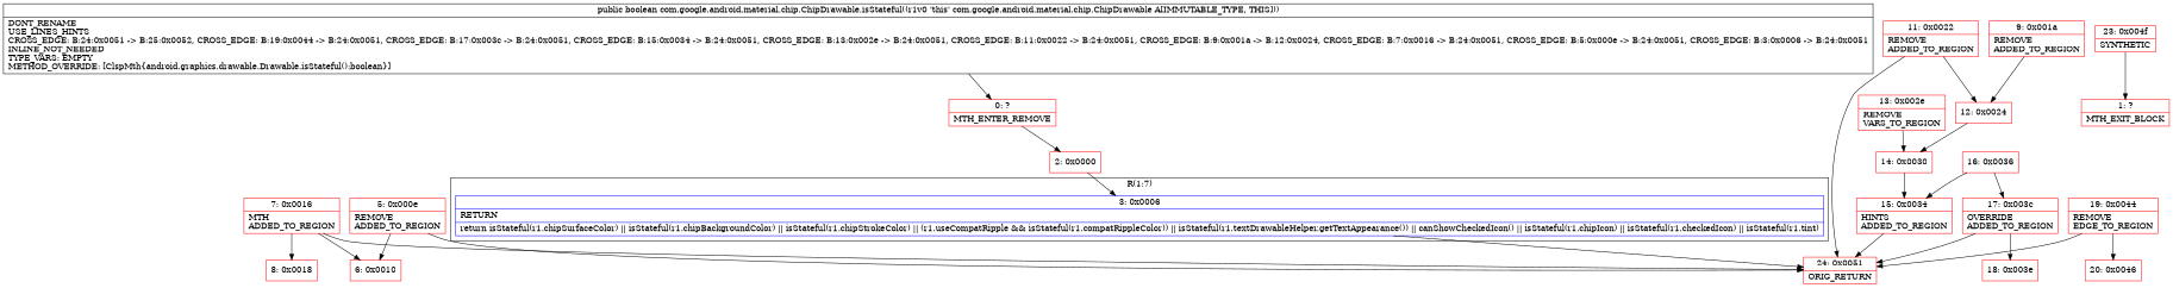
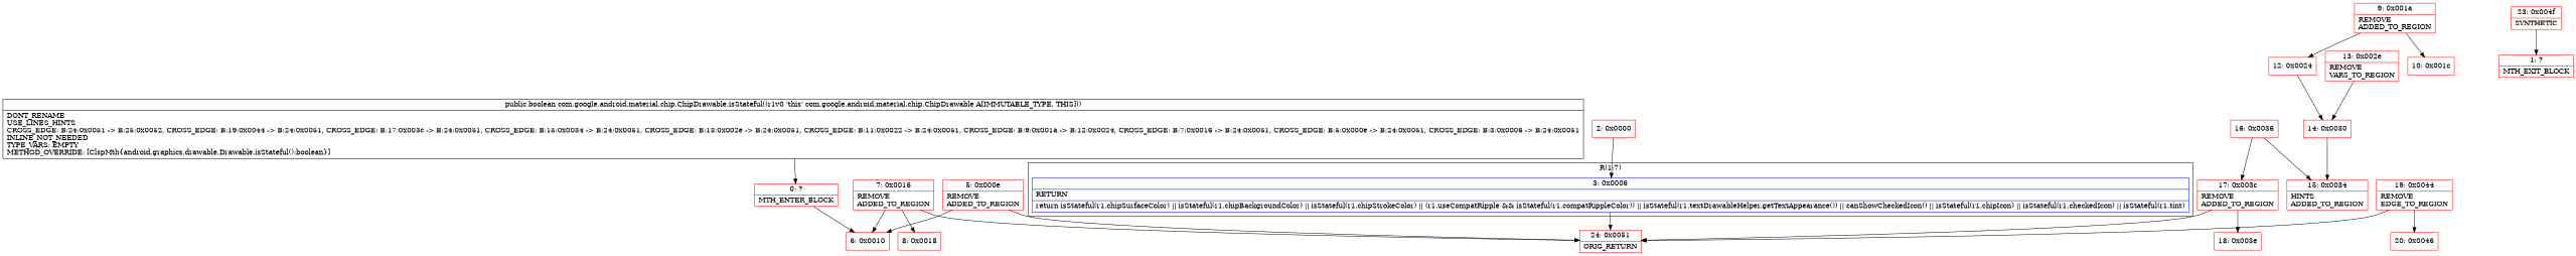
  digraph {
    node [color=red shape=record]
    n1 [color=blue label="{3\:\ 0x0006|RETURN\l|return isStateful(r1.chipSurfaceColor) \|\| isStateful(r1.chipBackgroundColor) \|\| isStateful(r1.chipStrokeColor) \|\| (r1.useCompatRipple && isStateful(r1.compatRippleColor)) \|\| isStateful(r1.textDrawableHelper.getTextAppearance()) \|\| canShowCheckedIcon() \|\| isStateful(r1.chipIcon) \|\| isStateful(r1.checkedIcon) \|\| isStateful(r1.tint)\l}"]
    n2 [label="{24\:\ 0x0051|ORIG_RETURN\l}"]
-   n3 [label="{0\:\ ?|MTH_ENTER_REMOVE\l}"]
+   n3 [label="{0\:\ ?|MTH_ENTER_BLOCK\l}"]
    n4 [label="{2\:\ 0x0000}"]
    n5 [label="{5\:\ 0x000e|REMOVE\lADDED_TO_REGION\l}"]
    n6 [label="{6\:\ 0x0010}"]
-   n7 [label="{7\:\ 0x0016|MTH\lADDED_TO_REGION\l}"]
+   n7 [label="{7\:\ 0x0016|REMOVE\lADDED_TO_REGION\l}"]
    n8 [label="{8\:\ 0x0018}"]
    n9 [label="{9\:\ 0x001a|REMOVE\lADDED_TO_REGION\l}"]
+   n10 [label="{10\:\ 0x001c}"]
    n11 [label="{12\:\ 0x0024}"]
    n12 [label="{14\:\ 0x0030}"]
-   n13 [label="{11\:\ 0x0022|REMOVE\lADDED_TO_REGION\l}"]
    n14 [label="{13\:\ 0x002e|REMOVE\lVARS_TO_REGION\l}"]
    n15 [label="{15\:\ 0x0034|HINTS\lADDED_TO_REGION\l}"]
    n16 [label="{16\:\ 0x0036}"]
-   n17 [label="{17\:\ 0x003c|OVERRIDE\lADDED_TO_REGION\l}"]
+   n17 [label="{17\:\ 0x003c|REMOVE\lADDED_TO_REGION\l}"]
    n18 [label="{18\:\ 0x003e}"]
    n19 [label="{19\:\ 0x0044|REMOVE\lEDGE_TO_REGION\l}"]
    n20 [label="{20\:\ 0x0046}"]
    n21 [label="{23\:\ 0x004f|SYNTHETIC\l}"]
    n22 [label="{1\:\ ?|MTH_EXIT_BLOCK\l}"]
    n23 [label="{public boolean com.google.android.material.chip.ChipDrawable.isStateful((r1v0 'this' com.google.android.material.chip.ChipDrawable A[IMMUTABLE_TYPE, THIS]))  | DONT_RENAME\lUSE_LINES_HINTS\lCROSS_EDGE: B:24:0x0051 \-\> B:25:0x0052, CROSS_EDGE: B:19:0x0044 \-\> B:24:0x0051, CROSS_EDGE: B:17:0x003c \-\> B:24:0x0051, CROSS_EDGE: B:15:0x0034 \-\> B:24:0x0051, CROSS_EDGE: B:13:0x002e \-\> B:24:0x0051, CROSS_EDGE: B:11:0x0022 \-\> B:24:0x0051, CROSS_EDGE: B:9:0x001a \-\> B:12:0x0024, CROSS_EDGE: B:7:0x0016 \-\> B:24:0x0051, CROSS_EDGE: B:5:0x000e \-\> B:24:0x0051, CROSS_EDGE: B:3:0x0006 \-\> B:24:0x0051\lINLINE_NOT_NEEDED\lTYPE_VARS: EMPTY\lMETHOD_OVERRIDE: [ClspMth\{android.graphics.drawable.Drawable.isStateful():boolean\}]\l}" color=""]
    subgraph cluster_1 {
      label="R(1:7)"
      n1
    }
    n1 -> n2
-   n3 -> n4
+   n3 -> n6
    n4 -> n1
    n5 -> n2
    n5 -> n6
    n7 -> n2
    n7 -> n6
    n7 -> n8
+   n9 -> n10
    n9 -> n11
    n11 -> n12
    n12 -> n15
-   n13 -> n2
-   n13 -> n11
    n14 -> n12
-   n15 -> n2
    n16 -> n15
    n16 -> n17
    n17 -> n2
    n17 -> n18
    n19 -> n2
    n19 -> n20
    n21 -> n22
    n23 -> n3
  }
